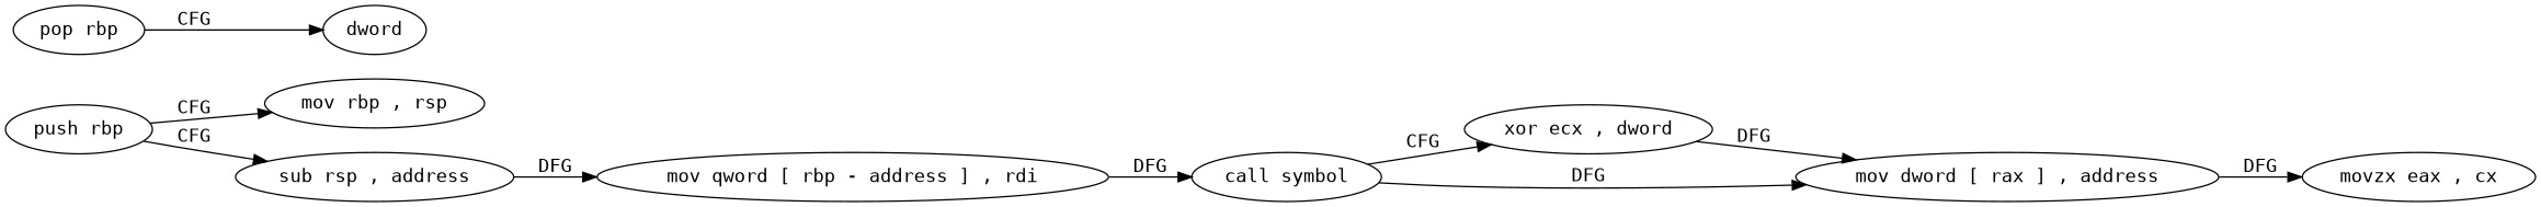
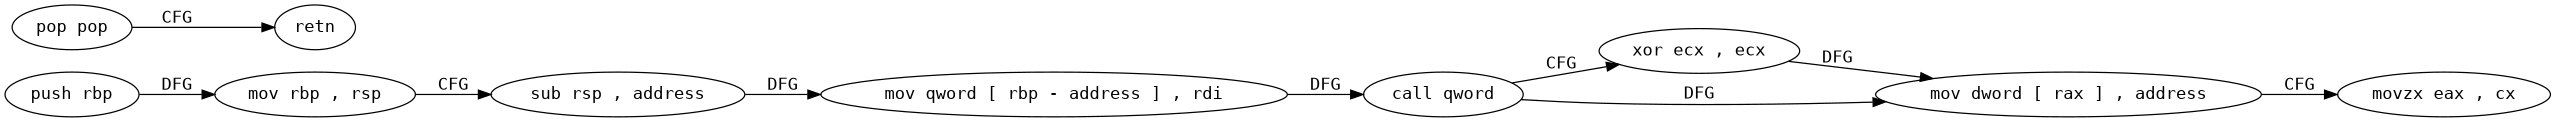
  digraph {
    fontname="DejaVu Sans Mono"
    rankdir=LR
    node [fontname="DejaVu Sans Mono"]
    edge [fontname="DejaVu Sans Mono"]
    n1 [label="push rbp"]
    n2 [label="mov rbp , rsp"]
    n3 [label="sub rsp , address"]
    n4 [label="mov qword [ rbp - address ] , rdi"]
-   n5 [label="call symbol"]
-   n6 [label="xor ecx , dword"]
+   n5 [label="call qword"]
+   n6 [label="xor ecx , ecx"]
    n7 [label="mov dword [ rax ] , address"]
    n8 [label="movzx eax , cx"]
-   n9 [label="pop rbp"]
-   n10 [label=dword]
-   n1 -> n2 [label=CFG]
-   n1 -> n3 [label=CFG]
+   n9 [label="pop pop"]
+   n10 [label=retn]
+   n1 -> n2 [label=DFG]
+   n2 -> n3 [label=CFG]
    n3 -> n4 [label=DFG]
    n4 -> n5 [label=DFG]
    n5 -> n6 [label=CFG]
    n5 -> n7 [label=DFG]
    n6 -> n7 [label=DFG]
-   n7 -> n8 [label=DFG]
+   n7 -> n8 [label=CFG]
    n9 -> n10 [label=CFG]
  }
